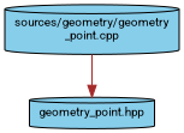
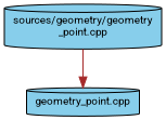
  digraph {
    fontname=Roboto
    node [color=black fillcolor=skyblue fontname=Roboto fontsize=10 shape=cylinder style=filled]
    n1 [fontcolor=black height=0.2 label="sources/geometry/geometry\l_point.cpp" width=0.4]
-   n2 [height=0.2 label="geometry_point.hpp" width=0.4]
+   n2 [height=0.2 label="geometry_point.cpp" width=0.4]
    n1 -> n2 [color=brown fontname=Roboto fontsize=10 labelfontname=Helvetica labelfontsize=10 style=solid]
  }
